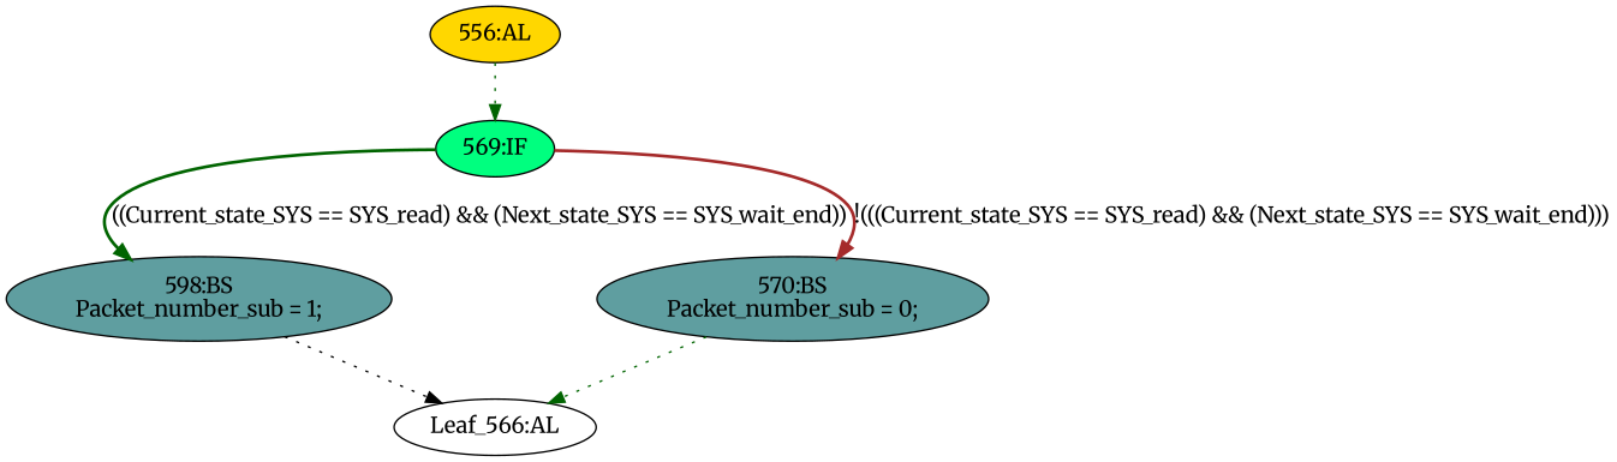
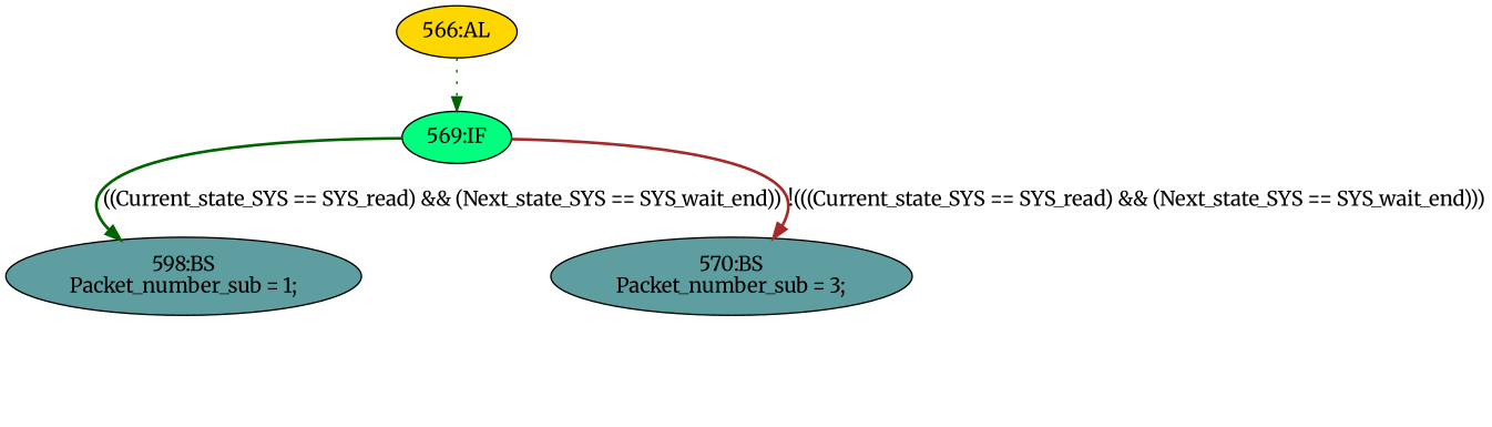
  strict digraph {
    fontname=Merriweather
    node [fillcolor=cadetblue fontname=Merriweather statements="[]" style=filled typ=BlockingSubstitution]
    edge [color=darkgreen cond="[]" fontname=Merriweather lineno=None style=dotted]
-   n1 [ast="<pyverilog.vparser.ast.Always object at 0x7fbd1c2d4f90>" clk_sens=False fillcolor=gold label="556:AL" sens="['Current_state_SYS', 'Next_state_SYS']" typ=Always use_var="['SYS_wait_end', 'SYS_read', 'Current_state_SYS', 'Next_state_SYS']"]
+   n1 [ast="<pyverilog.vparser.ast.Always object at 0x7fbd1c2d4f90>" clk_sens=False fillcolor=gold label="566:AL" sens="['Current_state_SYS', 'Next_state_SYS']" typ=Always use_var="['SYS_wait_end', 'SYS_read', 'Current_state_SYS', 'Next_state_SYS']"]
    n2 [ast="<pyverilog.vparser.ast.IfStatement object at 0x7fbd1c2e61d0>" fillcolor=springgreen label="569:IF" typ=IfStatement]
    n3 [ast="<pyverilog.vparser.ast.BlockingSubstitution object at 0x7fbd1c2e63d0>" label="598:BS\nPacket_number_sub = 1;" statements="[<pyverilog.vparser.ast.BlockingSubstitution object at 0x7fbd1c2e63d0>]"]
-   n4 [ast="<pyverilog.vparser.ast.BlockingSubstitution object at 0x7fbd1c2e6210>" label="570:BS\nPacket_number_sub = 0;" statements="[<pyverilog.vparser.ast.BlockingSubstitution object at 0x7fbd1c2e6210>]"]
-   n5 [def_var="['Packet_number_sub']" label="Leaf_566:AL" fillcolor="" statements="" style="" typ=""]
+   n4 [ast="<pyverilog.vparser.ast.BlockingSubstitution object at 0x7fbd1c2e6210>" label="570:BS\nPacket_number_sub = 3;" statements="[<pyverilog.vparser.ast.BlockingSubstitution object at 0x7fbd1c2e6210>]"]
    n1 -> n2
    n2 -> n3 [cond="['Current_state_SYS', 'SYS_read', 'Next_state_SYS', 'SYS_wait_end']" label="((Current_state_SYS == SYS_read) && (Next_state_SYS == SYS_wait_end))" lineno=567 style=bold]
    n2 -> n4 [color=brown cond="['Current_state_SYS', 'SYS_read', 'Next_state_SYS', 'SYS_wait_end']" label="!(((Current_state_SYS == SYS_read) && (Next_state_SYS == SYS_wait_end)))" lineno=567 style=bold]
-   n3 -> n5 [color=black]
-   n4 -> n5
  }
